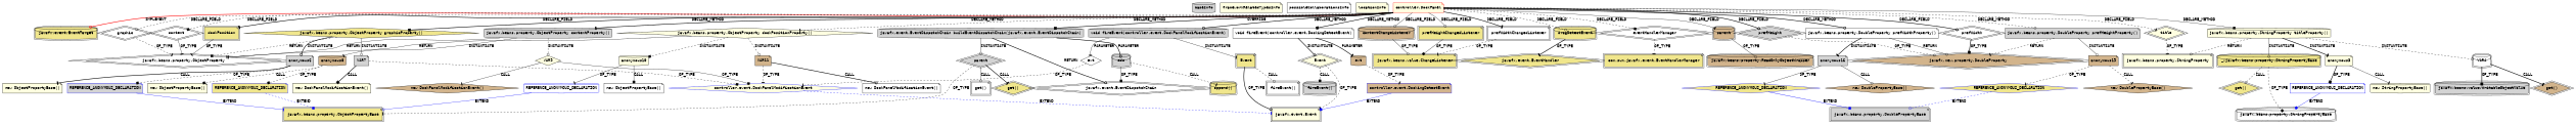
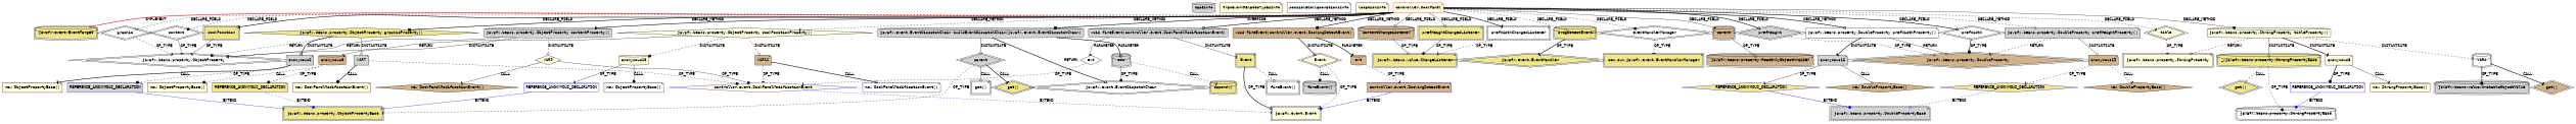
  digraph {
    fontname="DejaVu Sans Mono"
    node [fillcolor=white fontname="DejaVu Sans Mono" shape=note style=filled isFrameworkType=true vertexType=VARIABLE_EXPRESION]
    edge [arrowhead=tee fontname="DejaVu Sans Mono" style=dashed]
    baseInfo [category=extension_graph fillcolor=lightgrey graphId=1677 isAnonymous=false possibleRelation=true shape=cylinder isFrameworkType="" vertexType=""]
    frameworkRelatedTypesInfo [0="javafx.event.EventTarget" fillcolor=lightyellow isFrameworkType="" vertexType=""]
    possibleCollaborationsInfo [0="1677~CLIENT_METHOD_DECLARATION-PARAMETER_DECLARATION-~javafx.event.EventTarget ~javafx.event.Event ~false~false" 1="1677~CLIENT_METHOD_DECLARATION-PARAMETER_DECLARATION-CLIENT_METHOD_DECLARATION-INSTANTIATION-CLIENT_METHOD_DECLARATION-INSTANTIATION-CLIENT_METHOD_DECLARATION-INSTANTIATION-~javafx.event.EventTarget ~javafx.event.Event ~false~false" 2="1677~CLIENT_METHOD_DECLARATION-INSTANTIATION-~javafx.event.EventTarget ~javafx.beans.property.StringPropertyBase ~false~true" 3="1677~CLIENT_METHOD_DECLARATION-INSTANTIATION-~javafx.event.EventTarget ~javafx.beans.property.DoublePropertyBase ~false~true" 4="1677~CLIENT_METHOD_DECLARATION-INSTANTIATION-~javafx.event.EventTarget ~javafx.beans.property.ObjectPropertyBase ~false~true" isFrameworkType="" vertexType=""]
    locationInfo [contextSignature=DockPanel filePath="/abuczko-JFXDockManager/JFXDockManager-master/JFXDockManager/src/controller/DockPanel.java" fillcolor=lightyellow graphId=1677 projectName="abuczko-JFXDockManager" isFrameworkType="" vertexType=""]
    n5 [color=red fillcolor=lightyellow isFrameworkType=false label="controller.DockPanel" vertexType=ROOT_CLIENT_CLASS_DECLARATION]
    n6 [fillcolor=khaki label="javafx.event.EventTarget" peripheries=2 shape=cylinder vertexType=FRAMEWORK_INTERFACE_TYPE]
    n7 [label=content peripheries=2 shape=diamond vertexType=FIELD_DECLARATION]
    n8 [fillcolor=tan label=contentChangeListener peripheries=2 shape=cylinder vertexType=FIELD_DECLARATION]
    n9 [fillcolor=khaki label=dockPosition peripheries=2 vertexType=FIELD_DECLARATION]
    n10 [fillcolor=khaki label=dragDetectEvent peripheries=2 shape=cylinder vertexType=FIELD_DECLARATION]
    n11 [label=eventHandlerManager peripheries=2 shape=diamond vertexType=FIELD_DECLARATION]
    n12 [label=graphic peripheries=2 shape=diamond vertexType=FIELD_DECLARATION]
    n13 [fillcolor=tan label=parent peripheries=2 shape=cylinder vertexType=FIELD_DECLARATION]
    n14 [fillcolor=lightgrey label=prefHeight peripheries=2 shape=diamond vertexType=FIELD_DECLARATION]
    n15 [fillcolor=khaki label=prefHeightChangedListener peripheries=2 vertexType=FIELD_DECLARATION]
    n16 [label=prefWidth peripheries=2 shape=diamond vertexType=FIELD_DECLARATION]
    n17 [label=prefWidthChangedListener peripheries=2 vertexType=FIELD_DECLARATION]
    n18 [fillcolor=lightyellow label=title peripheries=2 shape=diamond vertexType=FIELD_DECLARATION]
    n19 [fillcolor=lightgrey isFrameworkType=false label="javafx.event.EventDispatchChain buildEventDispatchChain(javafx.event.EventDispatchChain)" shape=cylinder vertexType=OVERRIDING_METHOD_DECLARATION]
    n20 [fillcolor=lightyellow isFrameworkType=false label="javafx.beans.property.StringProperty titleProperty()" shape=cylinder vertexType=CLIENT_METHOD_DECLARATION]
    n21 [fillcolor=khaki isFrameworkType=false label="javafx.beans.property.ObjectProperty graphicProperty()" shape=diamond vertexType=CLIENT_METHOD_DECLARATION]
    n22 [fillcolor=lightgrey isFrameworkType=false label="javafx.beans.property.ObjectProperty contentProperty()" shape=cylinder vertexType=CLIENT_METHOD_DECLARATION]
    n23 [fillcolor=lightyellow isFrameworkType=false label="javafx.beans.property.ObjectProperty dockPositionProperty()" shape=diamond vertexType=CLIENT_METHOD_DECLARATION]
    n24 [isFrameworkType=false label="javafx.beans.property.DoubleProperty prefWidthProperty()" vertexType=CLIENT_METHOD_DECLARATION]
    n25 [fillcolor=lightgrey isFrameworkType=false label="javafx.beans.property.DoubleProperty prefHeightProperty()" vertexType=CLIENT_METHOD_DECLARATION]
    n26 [fillcolor=lightgrey isFrameworkType=false label="void fireEvent(controller.event.DockPanelModificationEvent)" shape=cylinder vertexType=CLIENT_METHOD_DECLARATION]
-   n27 [isFrameworkType=false label="void fireEvent(controller.event.DockingDetectEvent)" vertexType=CLIENT_METHOD_DECLARATION]
+   n27 [fillcolor=tan isFrameworkType=false label="void fireEvent(controller.event.DockingDetectEvent)" vertexType=CLIENT_METHOD_DECLARATION]
    n28 [label="javafx.beans.property.ObjectProperty" peripheries=2 shape=diamond vertexType=FRAMEWORK_CLASS_TYPE]
    n29 [fillcolor=khaki label="javafx.beans.value.ChangeListener" peripheries=2 vertexType=FRAMEWORK_INTERFACE_TYPE]
    n30 [fillcolor=khaki label="javafx.event.EventHandler" peripheries=2 shape=diamond vertexType=FRAMEWORK_INTERFACE_TYPE]
    n31 [fillcolor=khaki label="com.sun.javafx.event.EventHandlerManager" peripheries=2 vertexType=FRAMEWORK_CLASS_TYPE]
    n32 [fillcolor=tan label="javafx.beans.property.ReadOnlyObjectWrapper" peripheries=2 shape=cylinder vertexType=FRAMEWORK_CLASS_TYPE]
-   n33 [fillcolor=tan label="javafx.new.property.DoubleProperty" peripheries=2 shape=diamond vertexType=FRAMEWORK_CLASS_TYPE]
+   n33 [fillcolor=tan label="javafx.beans.property.DoubleProperty" peripheries=2 shape=diamond vertexType=FRAMEWORK_CLASS_TYPE]
    n34 [fillcolor=lightyellow label="javafx.beans.property.StringProperty" peripheries=2 vertexType=FRAMEWORK_CLASS_TYPE]
    n35 [label="javafx.event.EventDispatchChain" peripheries=2 shape=diamond vertexType=FRAMEWORK_INTERFACE_TYPE]
    n36 [fillcolor=lightgrey label=edc peripheries=2 shape=cylinder vertexType=PARAMETER_DECLARATION]
    n37 [fillcolor=lightgrey label=parent peripheries=2 shape=diamond]
    n38 [fillcolor=lightyellow isFrameworkType=false label=anonymous3]
    n39 [label=VAR4 peripheries=2 shape=cylinder]
    n40 [fillcolor=khaki label="_:javafx.beans.property.StringPropertyBase" peripheries=2 shape=cylinder]
    n41 [fillcolor=lightgrey isFrameworkType=false label=anonymous6]
    n42 [fillcolor=lightgrey isFrameworkType=false label=VAR7]
    n43 [fillcolor=tan isFrameworkType=false label=anonymous8 shape=cylinder]
    n44 [fillcolor=lightyellow isFrameworkType=false label=VAR9 shape=diamond]
    n45 [fillcolor=lightyellow isFrameworkType=false label=anonymous10 shape=cylinder]
    n46 [fillcolor=tan isFrameworkType=false label=VAR11]
    n47 [fillcolor=lightgrey isFrameworkType=false label=anonymous16]
    n48 [fillcolor=tan isFrameworkType=false label=anonymous19]
    n49 [isFrameworkType=false label=evt shape=diamond vertexType=PARAMETER_DECLARATION]
    n50 [fillcolor=khaki label=Event peripheries=2]
    n51 [fillcolor=tan isFrameworkType=false label=evt shape=cylinder vertexType=PARAMETER_DECLARATION]
    n52 [fillcolor=lightyellow label=Event peripheries=2 shape=diamond]
    n53 [fillcolor=khaki label="append()" peripheries=2 shape=cylinder vertexType=INSIDE_CALL]
    n54 [fillcolor=khaki label="javafx.beans.property.ObjectPropertyBase" peripheries=2 vertexType=FRAMEWORK_CLASS_TYPE]
    n55 [label="get()" peripheries=2 vertexType=INSIDE_CALL]
    n56 [fillcolor=khaki label="get()" peripheries=2 shape=diamond vertexType=INSIDE_CALL]
    n57 [color=blue isFrameworkType=false label=REFERENCE_ANONYMOUS_DECLARATION vertexType=REFERENCE_ANONYMOUS_DECLARATION]
    n58 [fillcolor=lightyellow isFrameworkType=false label="new StringPropertyBase()" shape=cylinder vertexType=CONSTRUCTOR_CALL]
    n59 [fillcolor=lightgrey label="javafx.beans.value.WritableObjectValue" peripheries=2 shape=cylinder vertexType=FRAMEWORK_INTERFACE_TYPE]
    n60 [fillcolor=tan label="get()" peripheries=2 shape=diamond vertexType=INSIDE_CALL]
    n61 [label="javafx.beans.property.StringPropertyBase" peripheries=2 shape=cylinder vertexType=FRAMEWORK_CLASS_TYPE]
    n62 [fillcolor=khaki label="get()" peripheries=2 shape=diamond vertexType=INSIDE_CALL]
    n63 [color=blue fillcolor=lightgrey isFrameworkType=false label=REFERENCE_ANONYMOUS_DECLARATION vertexType=REFERENCE_ANONYMOUS_DECLARATION]
    n64 [fillcolor=lightyellow isFrameworkType=false label="new ObjectPropertyBase()" vertexType=CONSTRUCTOR_CALL]
    n65 [color=blue fillcolor=lightyellow isFrameworkType=false label="controller.event.DockPanelModificationEvent" shape=diamond vertexType=REFERENCE_CLIENT_CLASS_DECLARATION]
    n66 [fillcolor=lightyellow isFrameworkType=false label="new DockPanelModificationEvent()" vertexType=CONSTRUCTOR_CALL]
    n67 [fillcolor=lightyellow label="javafx.event.Event" peripheries=2 vertexType=FRAMEWORK_CLASS_TYPE]
    n68 [color=blue fillcolor=khaki isFrameworkType=false label=REFERENCE_ANONYMOUS_DECLARATION vertexType=REFERENCE_ANONYMOUS_DECLARATION]
    n69 [fillcolor=lightyellow isFrameworkType=false label="new ObjectPropertyBase()" vertexType=CONSTRUCTOR_CALL]
    n70 [fillcolor=tan isFrameworkType=false label="new DockPanelModificationEvent()" shape=diamond vertexType=CONSTRUCTOR_CALL]
    n71 [color=blue isFrameworkType=false label=REFERENCE_ANONYMOUS_DECLARATION shape=cylinder vertexType=REFERENCE_ANONYMOUS_DECLARATION]
    n72 [isFrameworkType=false label="new ObjectPropertyBase()" vertexType=CONSTRUCTOR_CALL]
    n73 [isFrameworkType=false label="new DockPanelModificationEvent()" vertexType=CONSTRUCTOR_CALL]
    n74 [color=blue fillcolor=khaki isFrameworkType=false label=REFERENCE_ANONYMOUS_DECLARATION shape=diamond vertexType=REFERENCE_ANONYMOUS_DECLARATION]
    n75 [fillcolor=tan isFrameworkType=false label="new DoublePropertyBase()" shape=diamond vertexType=CONSTRUCTOR_CALL]
    n76 [fillcolor=lightgrey label="javafx.beans.property.DoublePropertyBase" peripheries=2 vertexType=FRAMEWORK_CLASS_TYPE]
    n77 [color=blue fillcolor=khaki isFrameworkType=false label=REFERENCE_ANONYMOUS_DECLARATION shape=diamond vertexType=REFERENCE_ANONYMOUS_DECLARATION]
    n78 [fillcolor=tan isFrameworkType=false label="new DoublePropertyBase()" shape=diamond vertexType=CONSTRUCTOR_CALL]
    n79 [label="fireEvent()" peripheries=2 vertexType=INSIDE_CALL]
    n80 [color=blue fillcolor=tan isFrameworkType=false label="controller.event.DockingDetectEvent" vertexType=REFERENCE_CLIENT_CLASS_DECLARATION]
    n81 [fillcolor=lightgrey label="fireEvent()" peripheries=2 shape=cylinder vertexType=INSIDE_CALL]
    n5 -> n6 [arrowhead=odot color=red label=IMPLEMENT style=bold]
    n5 -> n7 [arrowhead=box label=DECLARE_FIELD]
    n5 -> n8 [arrowhead=odot label=DECLARE_FIELD style=solid]
    n5 -> n9 [label=DECLARE_FIELD style=bold]
    n5 -> n10 [arrowhead=odot label=DECLARE_FIELD]
    n5 -> n11 [arrowhead=box label=DECLARE_FIELD]
    n5 -> n12 [arrowhead=odot label=DECLARE_FIELD]
    n5 -> n13 [label=DECLARE_FIELD style=solid]
    n5 -> n14 [arrowhead=odot label=DECLARE_FIELD style=bold]
    n5 -> n15 [arrowhead=odot label=DECLARE_FIELD style=solid]
    n5 -> n16 [arrowhead=odot label=DECLARE_FIELD style=bold]
    n5 -> n17 [label=DECLARE_FIELD style=bold]
    n5 -> n18 [label=DECLARE_FIELD]
    n5 -> n19 [arrowhead=box label=OVERRIDE style=bold]
    n5 -> n20 [arrowhead=box label=DECLARE_METHOD style=solid]
    n5 -> n21 [arrowhead=box label=DECLARE_METHOD style=bold]
    n5 -> n22 [label=DECLARE_METHOD style=bold]
    n5 -> n23 [label=DECLARE_METHOD]
    n5 -> n24 [arrowhead=odot label=DECLARE_METHOD style=bold]
    n5 -> n25 [arrowhead=odot label=DECLARE_METHOD]
    n5 -> n26 [arrowhead=odot label=DECLARE_METHOD style=bold]
    n5 -> n27 [arrowhead=box label=DECLARE_METHOD style=bold]
    n7 -> n28 [label=OF_TYPE style=solid]
    n8 -> n29 [arrowhead=odot label=OF_TYPE style=solid]
    n9 -> n28 [label=OF_TYPE style=solid]
    n10 -> n30 [label=OF_TYPE style=bold]
    n11 -> n31 [label=OF_TYPE]
    n12 -> n28 [label=OF_TYPE]
    n13 -> n32 [arrowhead=odot label=OF_TYPE style=solid]
    n14 -> n33 [arrowhead=odot label=OF_TYPE]
    n15 -> n29 [arrowhead=box label=OF_TYPE style=solid]
    n16 -> n33 [arrowhead=box label=OF_TYPE style=bold]
    n17 -> n29 [label=OF_TYPE]
    n18 -> n34 [label=OF_TYPE]
    n19 -> n35 [arrowhead=odot label=RETURN style=bold]
    n19 -> n36 [arrowhead=odot label=PARAMETER style=bold]
    n19 -> n37 [arrowhead=odot label=INSTANTIATE style=solid]
    n20 -> n34 [arrowhead=odot label=RETURN]
    n20 -> n38 [label=INSTANTIATE style=bold]
    n20 -> n39 [arrowhead=odot label=INSTANTIATE]
    n20 -> n40 [arrowhead=odot label=INSTANTIATE style=solid]
    n21 -> n28 [arrowhead=box label=RETURN]
    n21 -> n41 [arrowhead=odot label=INSTANTIATE style=bold]
    n21 -> n42 [arrowhead=odot label=INSTANTIATE style=solid]
    n22 -> n28 [label=RETURN style=solid]
    n22 -> n43 [label=INSTANTIATE style=solid]
    n22 -> n44 [arrowhead=odot label=INSTANTIATE]
    n23 -> n28 [label=RETURN style=solid]
    n23 -> n45 [arrowhead=box label=INSTANTIATE]
    n23 -> n46 [arrowhead=odot label=INSTANTIATE]
    n24 -> n33 [arrowhead=odot label=RETURN style=solid]
    n24 -> n47 [label=INSTANTIATE style=bold]
    n25 -> n33 [label=RETURN]
    n25 -> n48 [arrowhead=odot label=INSTANTIATE style=solid]
    n26 -> n49 [label=PARAMETER style=solid]
    n26 -> n50 [label=INSTANTIATE style=solid]
    n27 -> n51 [label=PARAMETER style=bold]
    n27 -> n52 [arrowhead=odot label=INSTANTIATE style=bold]
    n36 -> n35 [arrowhead=box label=OF_TYPE style=solid]
    n36 -> n53 [label=CALL]
    n37 -> n54 [label=OF_TYPE]
    n37 -> n55 [arrowhead=odot label=CALL style=solid]
    n37 -> n56 [label=CALL style=bold]
    n38 -> n57 [arrowhead=box label=OF_TYPE style=bold]
    n38 -> n58 [label=CALL style=solid]
    n39 -> n59 [arrowhead=box label=OF_TYPE style=bold]
    n39 -> n60 [label=CALL style=bold]
    n40 -> n61 [arrowhead=box label=OF_TYPE]
    n40 -> n62 [arrowhead=odot label=CALL]
    n41 -> n63 [arrowhead=box label=OF_TYPE]
    n41 -> n64 [label=CALL style=bold]
    n42 -> n65 [arrowhead=box label=OF_TYPE]
    n42 -> n66 [arrowhead=box label=CALL style=bold]
    n43 -> n68 [arrowhead=box label=OF_TYPE]
    n43 -> n69 [arrowhead=box label=CALL]
    n44 -> n65 [arrowhead=box label=OF_TYPE style=solid]
    n44 -> n70 [label=CALL style=solid]
    n45 -> n71 [label=OF_TYPE style=solid]
    n45 -> n72 [arrowhead=box label=CALL style=solid]
    n46 -> n65 [label=OF_TYPE]
    n46 -> n73 [arrowhead=odot label=CALL style=bold]
    n47 -> n74 [label=OF_TYPE style=solid]
    n47 -> n75 [arrowhead=odot label=CALL style=solid]
    n48 -> n77 [label=OF_TYPE]
    n48 -> n78 [label=CALL]
    n49 -> n65 [label=OF_TYPE]
    n50 -> n67 [arrowhead=odot label=OF_TYPE style=bold]
    n50 -> n79 [arrowhead=odot label=CALL]
    n51 -> n80 [label=OF_TYPE]
    n52 -> n67 [label=OF_TYPE]
    n52 -> n81 [arrowhead=box label=CALL]
    n57 -> n61 [arrowhead=box color=blue label=EXTEND style=solid]
    n63 -> n54 [color=blue label=EXTEND style=solid]
    n65 -> n67 [color=blue label=EXTEND]
    n68 -> n54 [arrowhead=box color=blue label=EXTEND]
    n71 -> n54 [arrowhead=odot color=blue label=EXTEND style=solid]
    n74 -> n76 [arrowhead=box color=blue label=EXTEND style=solid]
    n77 -> n76 [arrowhead=odot color=blue label=EXTEND]
    n80 -> n67 [arrowhead=box color=blue label=EXTEND style=solid]
  }
